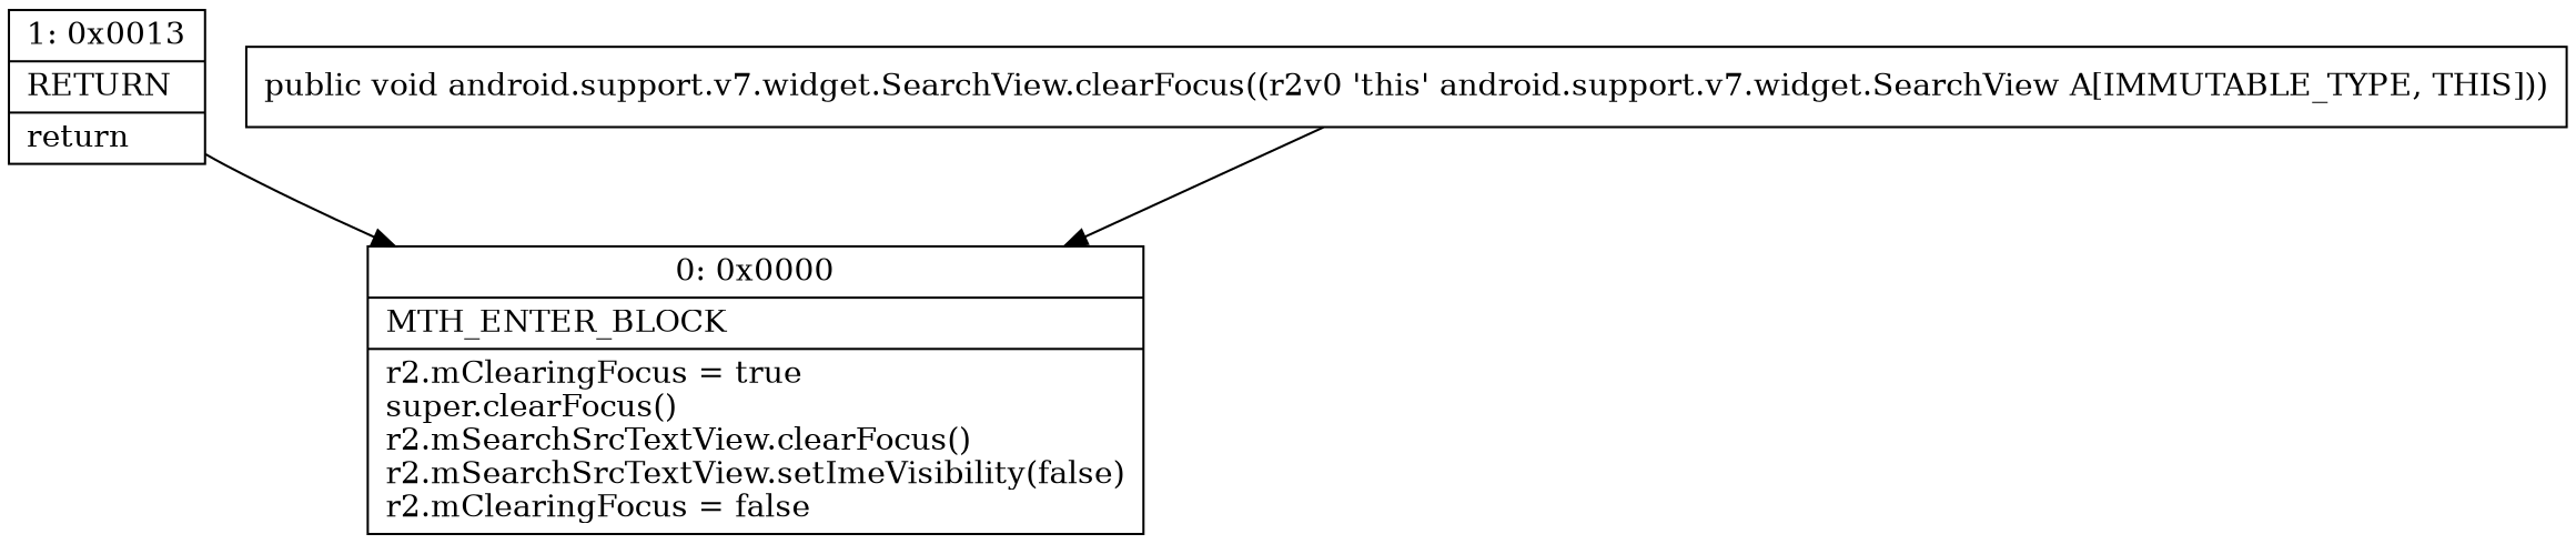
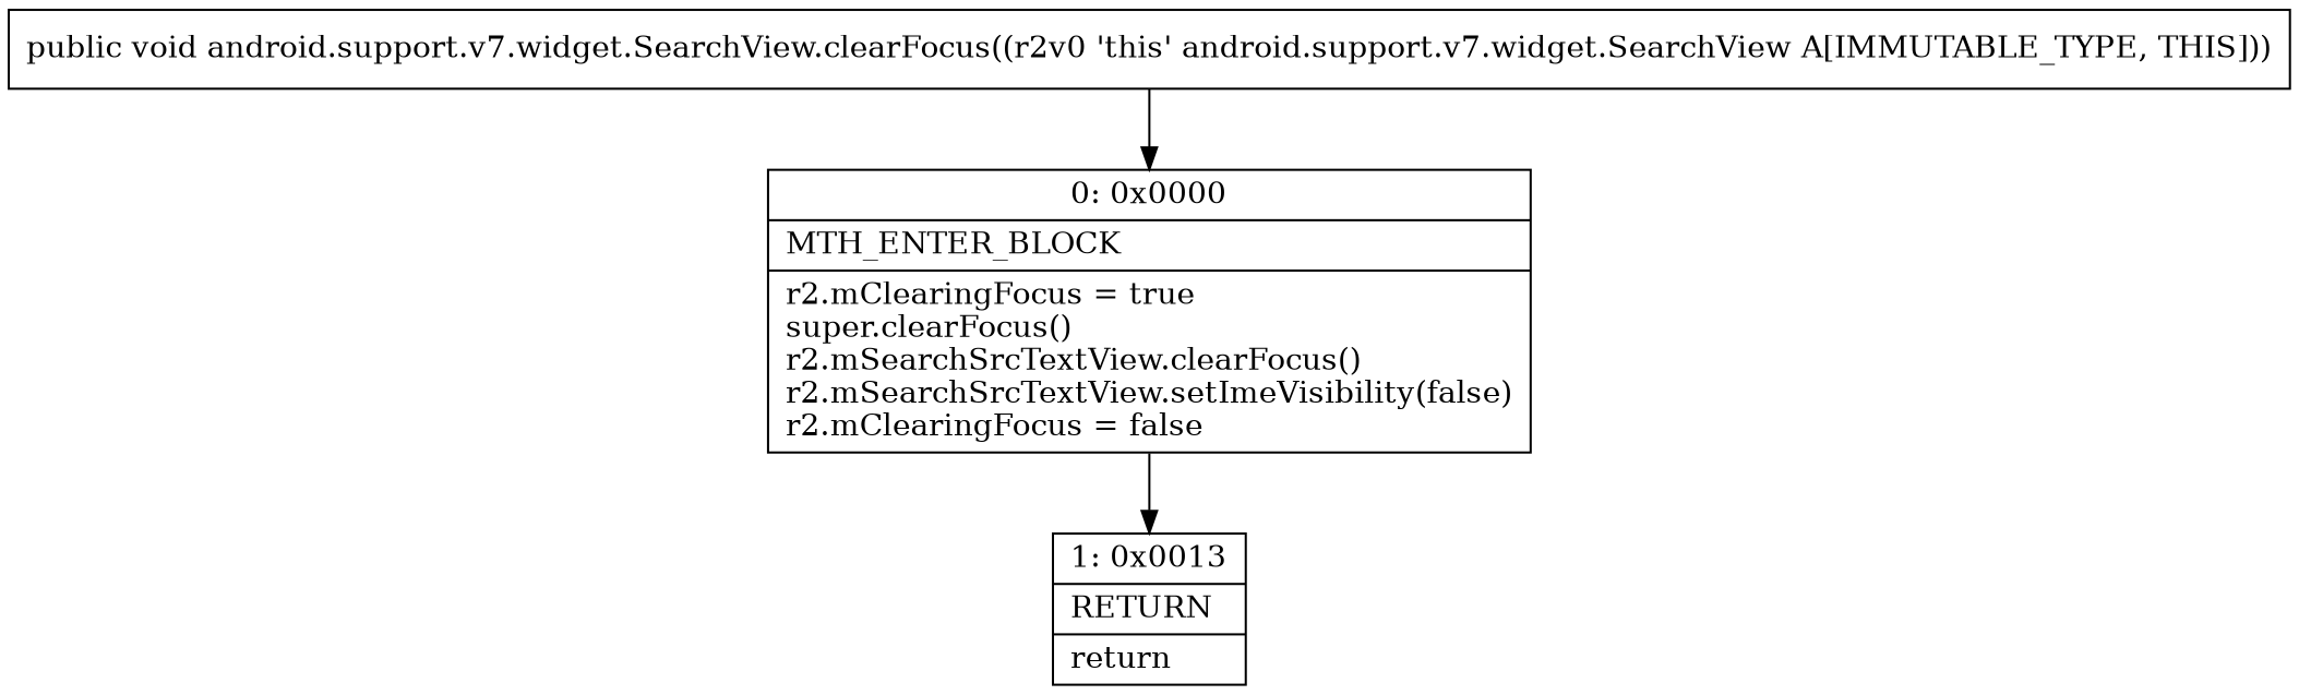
  digraph {
    node [shape=record]
    n1 [label="{0\:\ 0x0000|MTH_ENTER_BLOCK\l|r2.mClearingFocus = true\lsuper.clearFocus()\lr2.mSearchSrcTextView.clearFocus()\lr2.mSearchSrcTextView.setImeVisibility(false)\lr2.mClearingFocus = false\l}"]
    n2 [label="{1\:\ 0x0013|RETURN\l|return\l}"]
    n3 [label="{public void android.support.v7.widget.SearchView.clearFocus((r2v0 'this' android.support.v7.widget.SearchView A[IMMUTABLE_TYPE, THIS])) }"]
-   n2 -> n1
+   n1 -> n2
    n3 -> n1
  }
